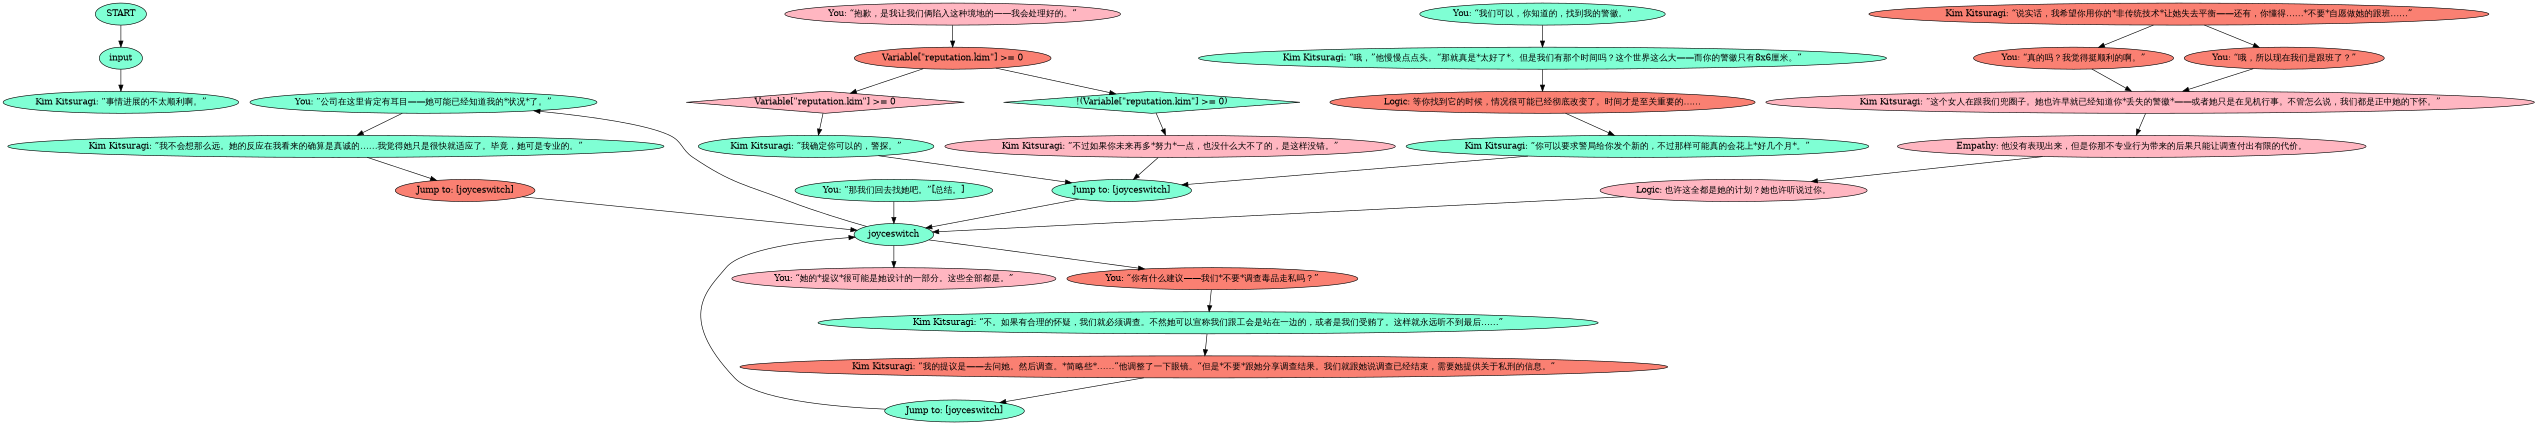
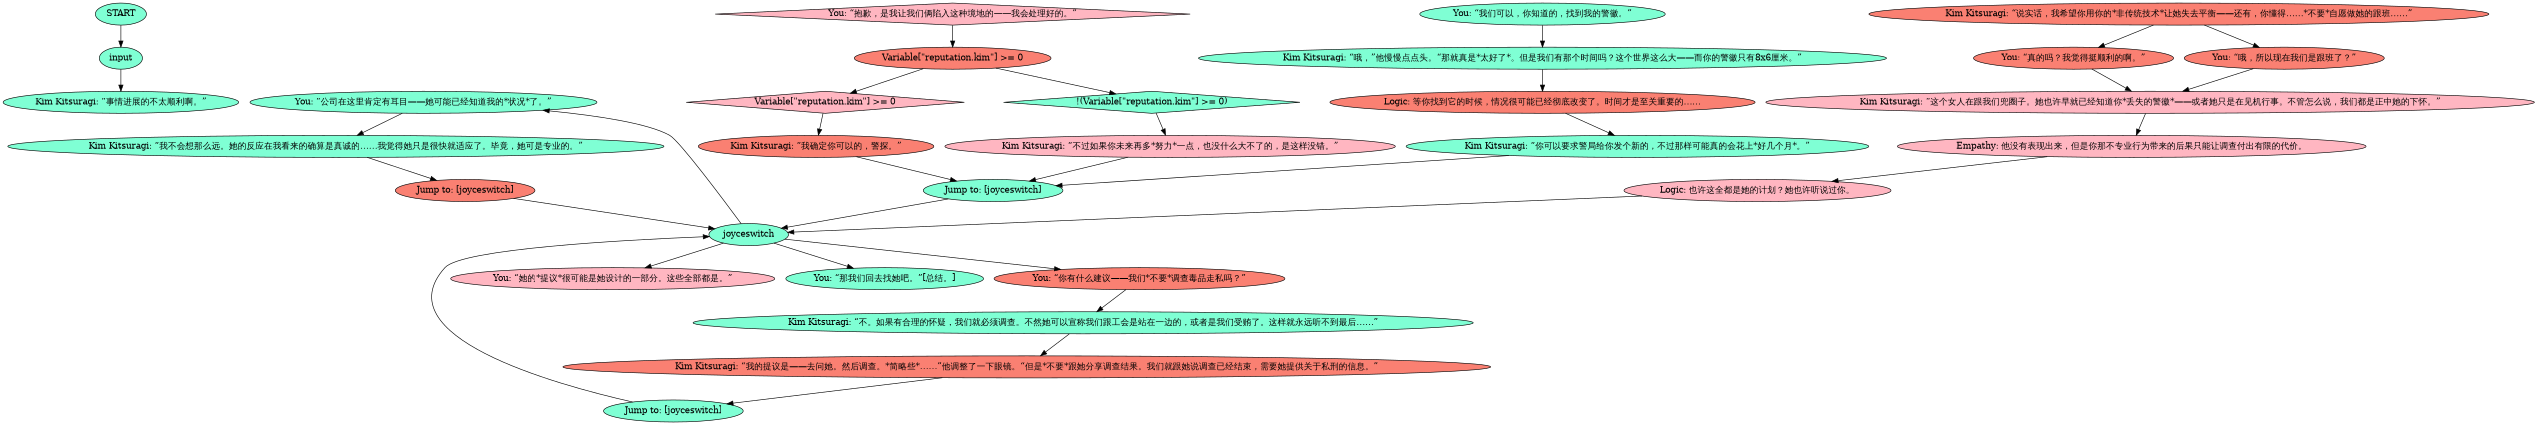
  digraph {
    node [fillcolor=aquamarine style=filled]
    n1 [label=START]
    n2 [label=input]
    n3 [label="Kim Kitsuragi: “事情进展的不太顺利啊。”"]
    n4 [label="You: “公司在这里肯定有耳目——她可能已经知道我的*状况*了。”"]
    n5 [label="Kim Kitsuragi: “我不会想那么远。她的反应在我看来的确算是真诚的……我觉得她只是很快就适应了。毕竟，她可是专业的。”"]
    n6 [fillcolor=salmon label="Jump to: [joyceswitch]"]
    n7 [label="Jump to: [joyceswitch]"]
    n8 [label=joyceswitch]
    n9 [fillcolor=lightpink label="You: “她的*提议*很可能是她设计的一部分。这些全部都是。”"]
    n10 [label="You: “那我们回去找她吧。”[总结。]"]
    n11 [fillcolor=salmon label="You: “你有什么建议——我们*不要*调查毒品走私吗？”"]
    n12 [label="Kim Kitsuragi: “不。如果有合理的怀疑，我们就必须调查。不然她可以宣称我们跟工会是站在一边的，或者是我们受贿了。这样就永远听不到最后……”"]
    n13 [fillcolor=salmon label="Kim Kitsuragi: “我的提议是——去问她。然后调查。*简略些*……”他调整了一下眼镜。“但是*不要*跟她分享调查结果。我们就跟她说调查已经结束，需要她提供关于私刑的信息。”"]
    n14 [label="You: “我们可以，你知道的，找到我的警徽。”"]
    n15 [label="Kim Kitsuragi: “哦，”他慢慢点点头。“那就真是*太好了*。但是我们有那个时间吗？这个世界这么大——而你的警徽只有8x6厘米。”"]
    n16 [fillcolor=salmon label="Logic: 等你找到它的时候，情况很可能已经彻底改变了。时间才是至关重要的……"]
    n17 [fillcolor=salmon label="Variable[\"reputation.kim\"] >= 0"]
    n18 [fillcolor=lightpink label="Variable[\"reputation.kim\"] >= 0" shape=diamond]
    n19 [label="!(Variable[\"reputation.kim\"] >= 0)" shape=diamond]
-   n20 [label="Kim Kitsuragi: “我确定你可以的，警探。”"]
+   n20 [fillcolor=salmon label="Kim Kitsuragi: “我确定你可以的，警探。”"]
    n21 [fillcolor=lightpink label="Kim Kitsuragi: “不过如果你未来再多*努力*一点，也没什么大不了的，是这样没错。”"]
    n22 [label="Jump to: [joyceswitch]"]
    n23 [fillcolor=lightpink label="Logic: 也许这全都是她的计划？她也许听说过你。"]
    n24 [fillcolor=lightpink label="Kim Kitsuragi: “这个女人在跟我们兜圈子。她也许早就已经知道你*丢失的警徽*——或者她只是在见机行事。不管怎么说，我们都是正中她的下怀。”"]
    n25 [fillcolor=lightpink label="Empathy: 他没有表现出来，但是你那不专业行为带来的后果只能让调查付出有限的代价。"]
    n26 [fillcolor=salmon label="Kim Kitsuragi: “说实话，我希望你用你的*非传统技术*让她失去平衡——还有，你懂得……*不要*自愿做她的跟班……”"]
    n27 [fillcolor=salmon label="You: “真的吗？我觉得挺顺利的啊。”"]
    n28 [fillcolor=salmon label="You: “哦，所以现在我们是跟班了？”"]
    n29 [label="Kim Kitsuragi: “你可以要求警局给你发个新的，不过那样可能真的会花上*好几个月*。”"]
-   n30 [fillcolor=lightpink label="You: “抱歉，是我让我们俩陷入这种境地的——我会处理好的。”"]
+   n30 [fillcolor=lightpink label="You: “抱歉，是我让我们俩陷入这种境地的——我会处理好的。”" shape=diamond]
    n1 -> n2
    n2 -> n3
    n4 -> n5
    n5 -> n6
    n6 -> n8
    n7 -> n8
    n8 -> n4
    n8 -> n9
-   n10 -> n8
+   n8 -> n10
    n8 -> n11
    n11 -> n12
    n12 -> n13
    n13 -> n7
    n14 -> n15
    n15 -> n16
    n16 -> n29
    n17 -> n18
    n17 -> n19
    n18 -> n20
    n19 -> n21
    n20 -> n22
    n21 -> n22
    n22 -> n8
    n23 -> n8
    n24 -> n25
    n25 -> n23
    n26 -> n27
    n26 -> n28
    n27 -> n24
    n28 -> n24
    n29 -> n22
    n30 -> n17
  }
